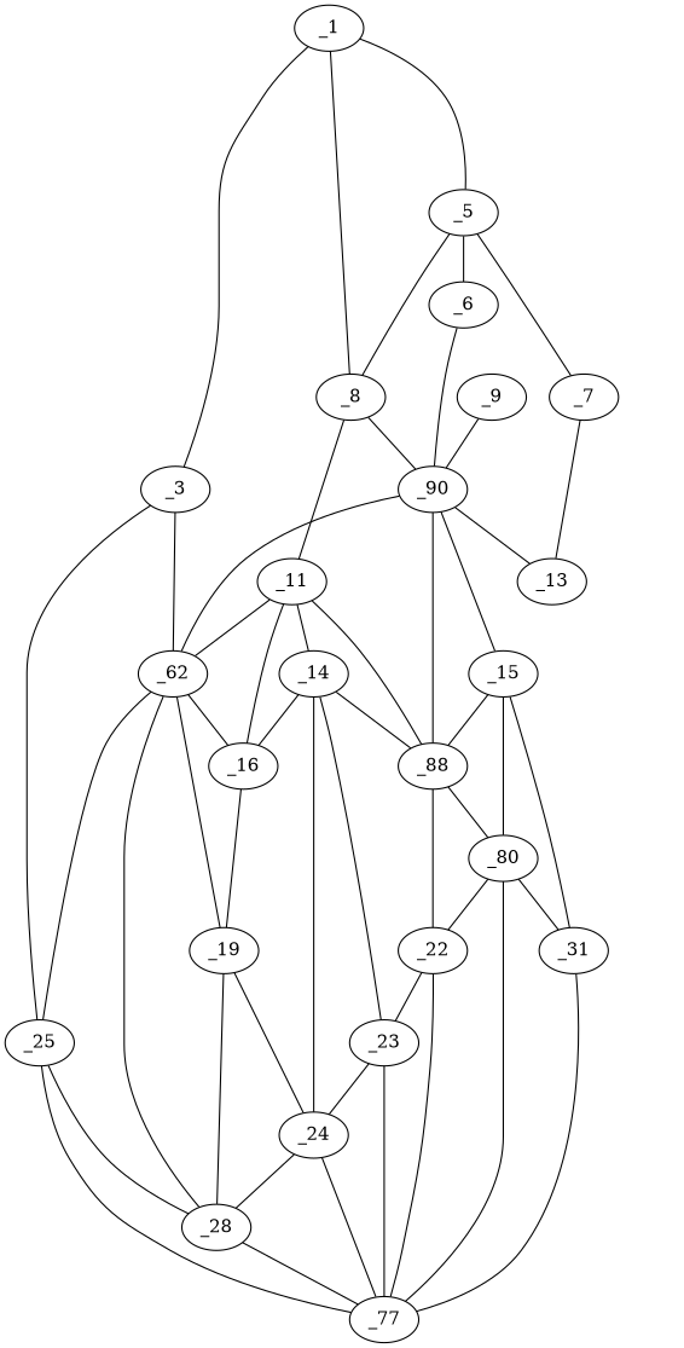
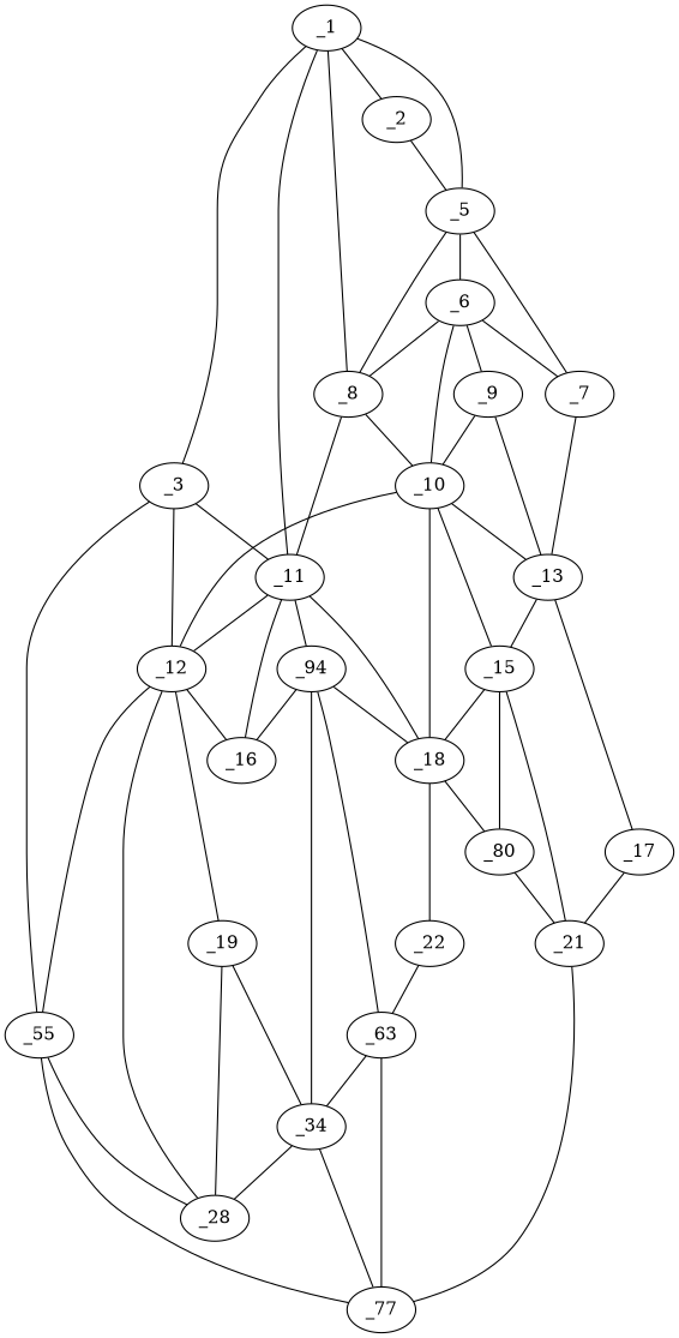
  graph {
    node [x=112 y=21]
    edge [valence=2]
    _1 [x=19 y=52]
+   _2 [x=23 y=16]
    _3 [x=25 y=102]
    _5 [x=37]
    _8 [x=56 y=27]
    _11 [x=88 y=70]
-   _12 [x=88 y=86 label=_62]
-   _25 [y=121]
+   _12 [x=88 y=86]
+   _25 [y=121 label=_55]
    _7 [x=56 y=3]
    _6 [x=52]
-   _10 [x=65 label=_90]
-   _18 [x=106 y=39 label=_88]
-   _14 [x=97 y=68]
+   _10 [x=65]
+   _18 [x=106 y=39]
+   _14 [x=97 y=68 label=_94]
    _16 [x=101 y=77]
    _19 [x=107 y=84]
    n16 [label=_28 x=115 y=92]
    n17 [label=_77 x=122 y=65]
    _13 [x=89 y=8]
    _9 [x=61 y=4]
    _15 [x=98 y=20]
    n21 [label=_80 x=108 y=28]
    _22 [x=109 y=47]
-   _23 [y=58]
-   _24 [y=69]
-   _21 [x=109 y=17 label=_31]
+   _23 [y=58 label=_63]
+   _24 [y=69 label=_34]
+   _17 [x=104 y=13]
+   _21 [x=109 y=17]
+   _1 -- _2
    _1 -- _3
    _1 -- _5
    _1 -- _8
+   _1 -- _11 [valence=1]
+   _2 -- _5 [valence=1]
+   _3 -- _11
    _3 -- _12
    _3 -- _25 [valence=1]
    _5 -- _8
    _5 -- _7 [valence=1]
    _5 -- _6
    _8 -- _11
    _8 -- _10 [valence=1]
    _11 -- _12 [valence=1]
    _11 -- _18
    _11 -- _14
    _11 -- _16
    _12 -- _25
    _12 -- _16 [valence=1]
    _12 -- _19
    _12 -- n16
    _25 -- n16
    _25 -- n17 [valence=1]
    _7 -- _13 [valence=1]
+   _6 -- _8
+   _6 -- _7 [valence=1]
    _6 -- _10
+   _6 -- _9
    _10 -- _12
    _10 -- _18
    _10 -- _13
    _10 -- _15
    _18 -- n21
    _18 -- _22 [valence=1]
    _14 -- _18
    _14 -- _16
    _14 -- _23 [valence=1]
    _14 -- _24
-   _16 -- _19
    _19 -- n16
    _19 -- _24
-   n16 -- n17 [valence=1]
+   _13 -- _15
+   _13 -- _17 [valence=1]
    _9 -- _10
+   _9 -- _13
    _15 -- _18 [valence=1]
    _15 -- n21
    _15 -- _21 [valence=1]
-   n21 -- n17 [valence=1]
-   n21 -- _22
    n21 -- _21
-   _22 -- n17
    _22 -- _23 [valence=1]
    _23 -- n17
    _23 -- _24
    _24 -- n16
    _24 -- n17
+   _17 -- _21 [valence=1]
    _21 -- n17 [valence=1]
  }
